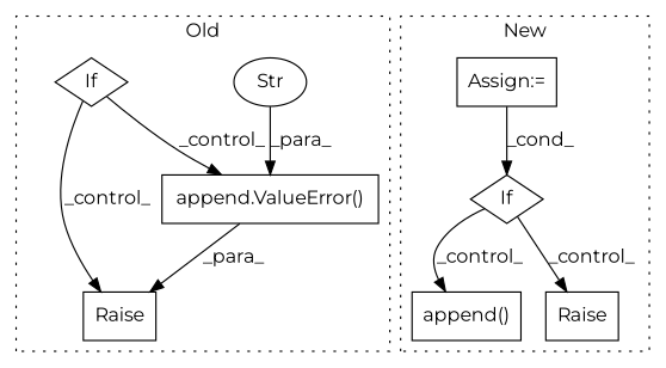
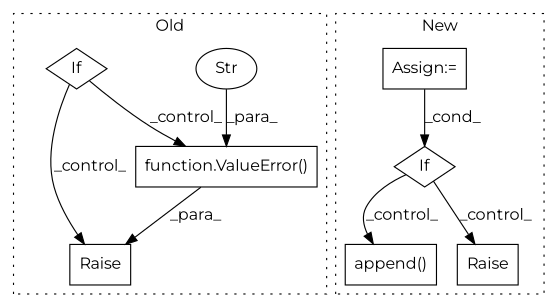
  digraph {
    fontname=Montserrat
    node [a=75 fontname=Montserrat l=6 shape=box]
    edge [fontname=Montserrat]
-   n1 [l="11,1" label="append.ValueError()" s="10796,10829"]
+   n1 [l="11,1" label="function.ValueError()" s="10796,10829"]
    n2 [a=91 label=Raise s=10790]
    n3 [a=66 l=22 label=Str s=10807 shape=ellipse]
    n4 [a=96 l=0 label=If s=10714 shape=diamond]
    n5 [l="22,1" label="append()" s="12932,13061"]
    n6 [a=96 l=3 label=If s=12709 shape=diamond]
    n7 [a=68 l=3 label="Assign:=" s=12113]
    n8 [a=91 label=Raise s=13631]
    subgraph cluster_1 {
      label=Old
      style=dotted
      n1
      n2
      n3
      n4
    }
    subgraph cluster_2 {
      label=New
      style=dotted
      n5
      n6
      n7
      n8
    }
    n1 -> n2 [label=_para_]
    n3 -> n1 [label=_para_]
    n4 -> n1 [label=_control_]
    n4 -> n2 [label=_control_]
    n6 -> n5 [label=_control_]
    n6 -> n8 [label=_control_]
    n7 -> n6 [label=_cond_]
  }
